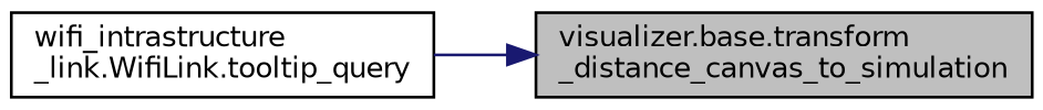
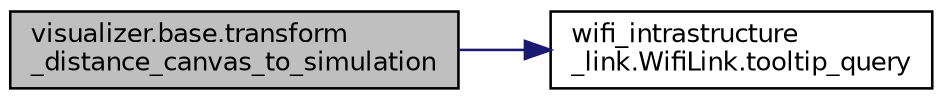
  digraph {
    rankdir=RL
    node [color=black fontname=Helvetica fontsize=10 shape=record style=filled]
    n1 [fillcolor=grey75 fontcolor=black height=0.2 label="visualizer.base.transform\l_distance_canvas_to_simulation" width=0.4]
    n2 [fillcolor=white height=0.2 label="wifi_intrastructure\l_link.WifiLink.tooltip_query" width=0.4]
-   n1 -> n2 [color=midnightblue dir=back fontname=Helvetica fontsize=10 labelfontname=Helvetica labelfontsize=10 style=solid]
+   n2 -> n1 [color=midnightblue dir=back fontname=Helvetica fontsize=10 labelfontname=Helvetica labelfontsize=10 style=solid]
  }
